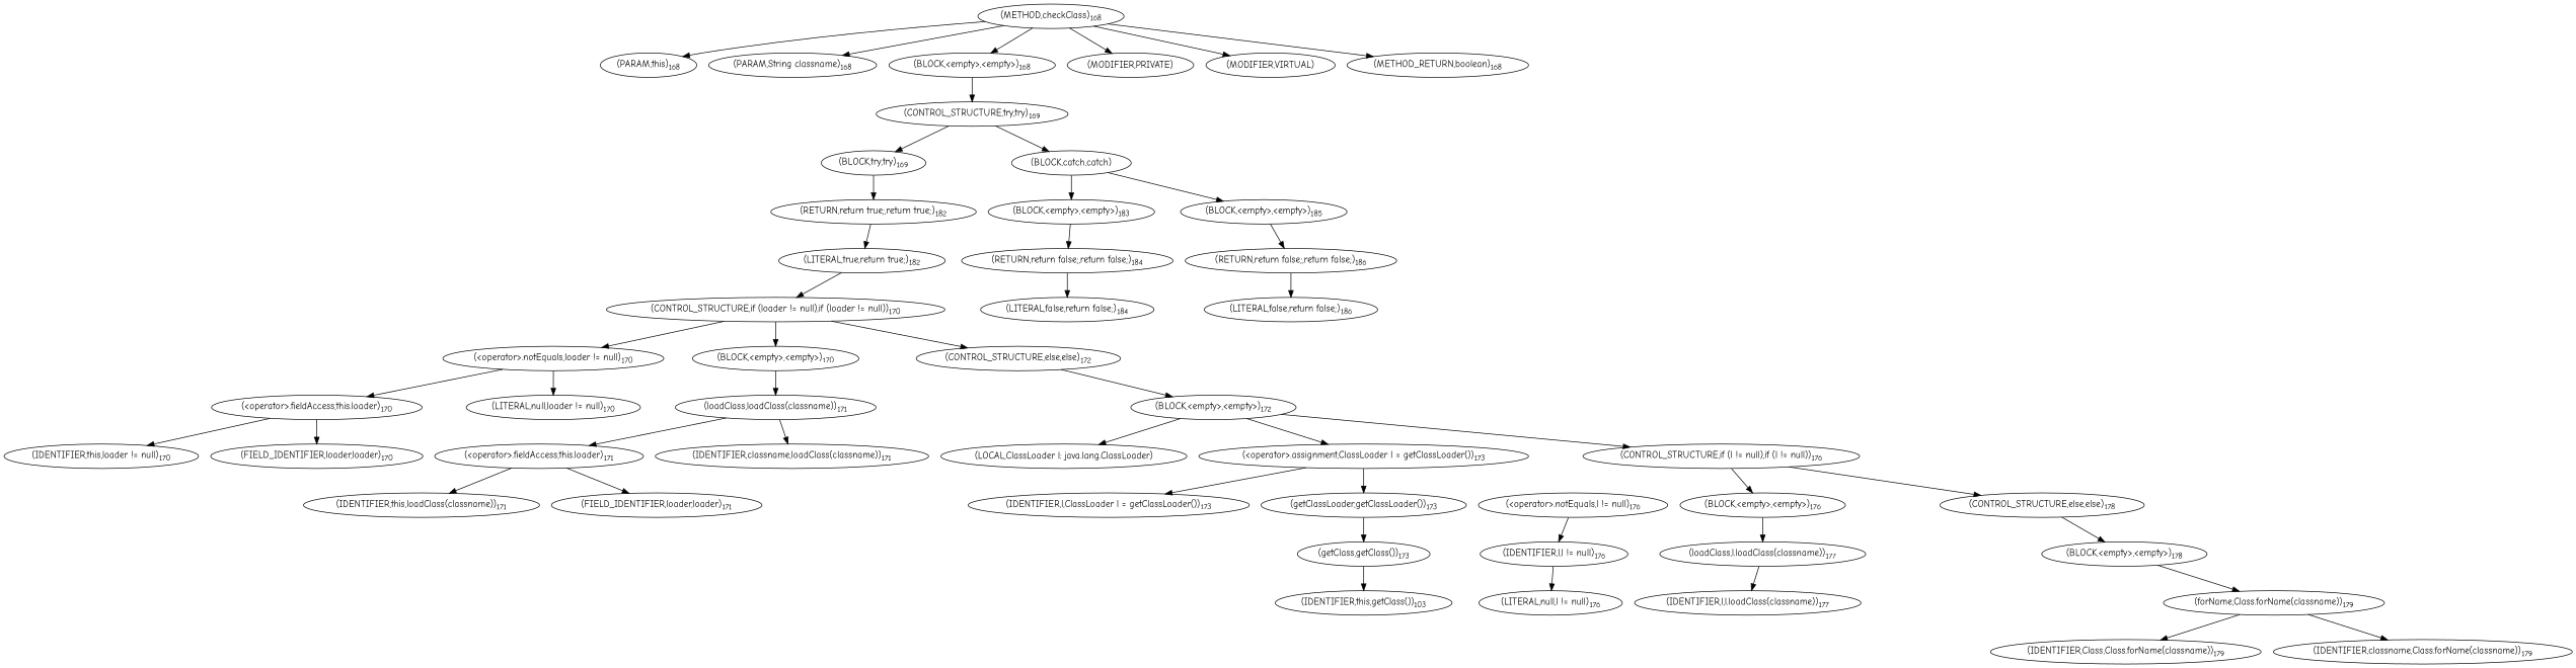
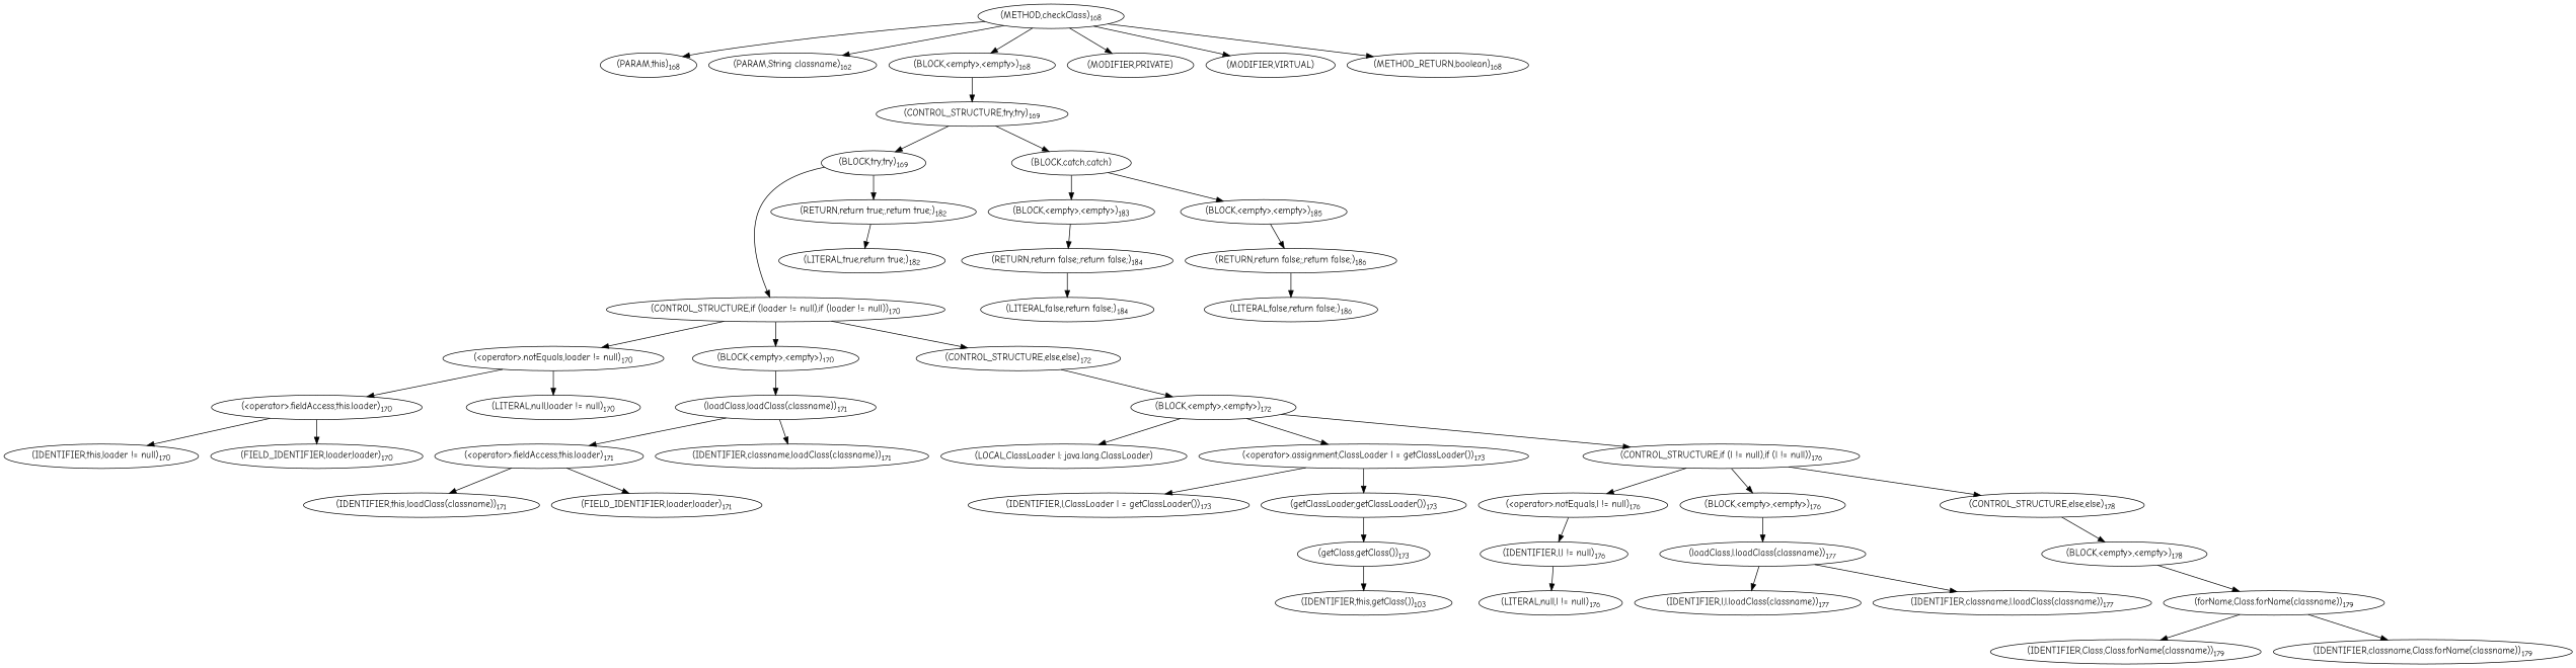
  digraph {
    fontname="Comic Neue"
    node [fontname="Comic Neue"]
    edge [fontname="Comic Neue"]
    n1 [label=<(METHOD,checkClass)<SUB>168</SUB>>]
    n2 [label=<(PARAM,this)<SUB>168</SUB>>]
-   n3 [label=<(PARAM,String classname)<SUB>168</SUB>>]
+   n3 [label=<(PARAM,String classname)<SUB>162</SUB>>]
    n4 [label=<(BLOCK,&lt;empty&gt;,&lt;empty&gt;)<SUB>168</SUB>>]
    n5 [label=<(MODIFIER,PRIVATE)>]
    n6 [label=<(MODIFIER,VIRTUAL)>]
    n7 [label=<(METHOD_RETURN,boolean)<SUB>168</SUB>>]
    n8 [label=<(CONTROL_STRUCTURE,try,try)<SUB>169</SUB>>]
    n9 [label=<(BLOCK,try,try)<SUB>169</SUB>>]
    n10 [label=<(BLOCK,catch,catch)>]
    n11 [label=<(CONTROL_STRUCTURE,if (loader != null),if (loader != null))<SUB>170</SUB>>]
    n12 [label=<(RETURN,return true;,return true;)<SUB>182</SUB>>]
    n13 [label=<(BLOCK,&lt;empty&gt;,&lt;empty&gt;)<SUB>183</SUB>>]
    n14 [label=<(BLOCK,&lt;empty&gt;,&lt;empty&gt;)<SUB>185</SUB>>]
    n15 [label=<(&lt;operator&gt;.notEquals,loader != null)<SUB>170</SUB>>]
    n16 [label=<(BLOCK,&lt;empty&gt;,&lt;empty&gt;)<SUB>170</SUB>>]
    n17 [label=<(CONTROL_STRUCTURE,else,else)<SUB>172</SUB>>]
    n18 [label=<(LITERAL,true,return true;)<SUB>182</SUB>>]
    n19 [label=<(&lt;operator&gt;.fieldAccess,this.loader)<SUB>170</SUB>>]
    n20 [label=<(LITERAL,null,loader != null)<SUB>170</SUB>>]
    n21 [label=<(loadClass,loadClass(classname))<SUB>171</SUB>>]
    n22 [label=<(BLOCK,&lt;empty&gt;,&lt;empty&gt;)<SUB>172</SUB>>]
    n23 [label=<(IDENTIFIER,this,loader != null)<SUB>170</SUB>>]
    n24 [label=<(FIELD_IDENTIFIER,loader,loader)<SUB>170</SUB>>]
    n25 [label=<(&lt;operator&gt;.fieldAccess,this.loader)<SUB>171</SUB>>]
    n26 [label=<(IDENTIFIER,classname,loadClass(classname))<SUB>171</SUB>>]
    n27 [label=<(IDENTIFIER,this,loadClass(classname))<SUB>171</SUB>>]
    n28 [label=<(FIELD_IDENTIFIER,loader,loader)<SUB>171</SUB>>]
    n29 [label=<(LOCAL,ClassLoader l: java.lang.ClassLoader)>]
    n30 [label=<(&lt;operator&gt;.assignment,ClassLoader l = getClassLoader())<SUB>173</SUB>>]
    n31 [label=<(CONTROL_STRUCTURE,if (l != null),if (l != null))<SUB>176</SUB>>]
    n32 [label=<(IDENTIFIER,l,ClassLoader l = getClassLoader())<SUB>173</SUB>>]
    n33 [label=<(getClassLoader,getClassLoader())<SUB>173</SUB>>]
    n34 [label=<(&lt;operator&gt;.notEquals,l != null)<SUB>176</SUB>>]
    n35 [label=<(BLOCK,&lt;empty&gt;,&lt;empty&gt;)<SUB>176</SUB>>]
    n36 [label=<(CONTROL_STRUCTURE,else,else)<SUB>178</SUB>>]
    n37 [label=<(getClass,getClass())<SUB>173</SUB>>]
    n38 [label=<(IDENTIFIER,this,getClass())<SUB>103</SUB>>]
    n39 [label=<(IDENTIFIER,l,l != null)<SUB>176</SUB>>]
    n40 [label=<(loadClass,l.loadClass(classname))<SUB>177</SUB>>]
    n41 [label=<(BLOCK,&lt;empty&gt;,&lt;empty&gt;)<SUB>178</SUB>>]
    n42 [label=<(LITERAL,null,l != null)<SUB>176</SUB>>]
    n43 [label=<(IDENTIFIER,l,l.loadClass(classname))<SUB>177</SUB>>]
+   n44 [label=<(IDENTIFIER,classname,l.loadClass(classname))<SUB>177</SUB>>]
    n45 [label=<(forName,Class.forName(classname))<SUB>179</SUB>>]
    n46 [label=<(IDENTIFIER,Class,Class.forName(classname))<SUB>179</SUB>>]
    n47 [label=<(IDENTIFIER,classname,Class.forName(classname))<SUB>179</SUB>>]
    n48 [label=<(RETURN,return false;,return false;)<SUB>184</SUB>>]
    n49 [label=<(RETURN,return false;,return false;)<SUB>186</SUB>>]
    n50 [label=<(LITERAL,false,return false;)<SUB>184</SUB>>]
    n51 [label=<(LITERAL,false,return false;)<SUB>186</SUB>>]
    n1 -> n2
    n1 -> n3
    n1 -> n4
    n1 -> n5
    n1 -> n6
    n1 -> n7
    n4 -> n8
    n8 -> n9
    n8 -> n10
-   n18 -> n11
+   n9 -> n11
    n9 -> n12
    n10 -> n13
    n10 -> n14
    n11 -> n15
    n11 -> n16
    n11 -> n17
    n12 -> n18
    n13 -> n48
    n14 -> n49
    n15 -> n19
    n15 -> n20
    n16 -> n21
    n17 -> n22
    n19 -> n23
    n19 -> n24
    n21 -> n25
    n21 -> n26
    n22 -> n29
    n22 -> n30
    n22 -> n31
    n25 -> n27
    n25 -> n28
    n30 -> n32
    n30 -> n33
+   n31 -> n34
    n31 -> n35
    n31 -> n36
    n33 -> n37
    n34 -> n39
    n35 -> n40
    n36 -> n41
    n37 -> n38
    n39 -> n42
    n40 -> n43
+   n40 -> n44
    n41 -> n45
    n45 -> n46
    n45 -> n47
    n48 -> n50
    n49 -> n51
  }
